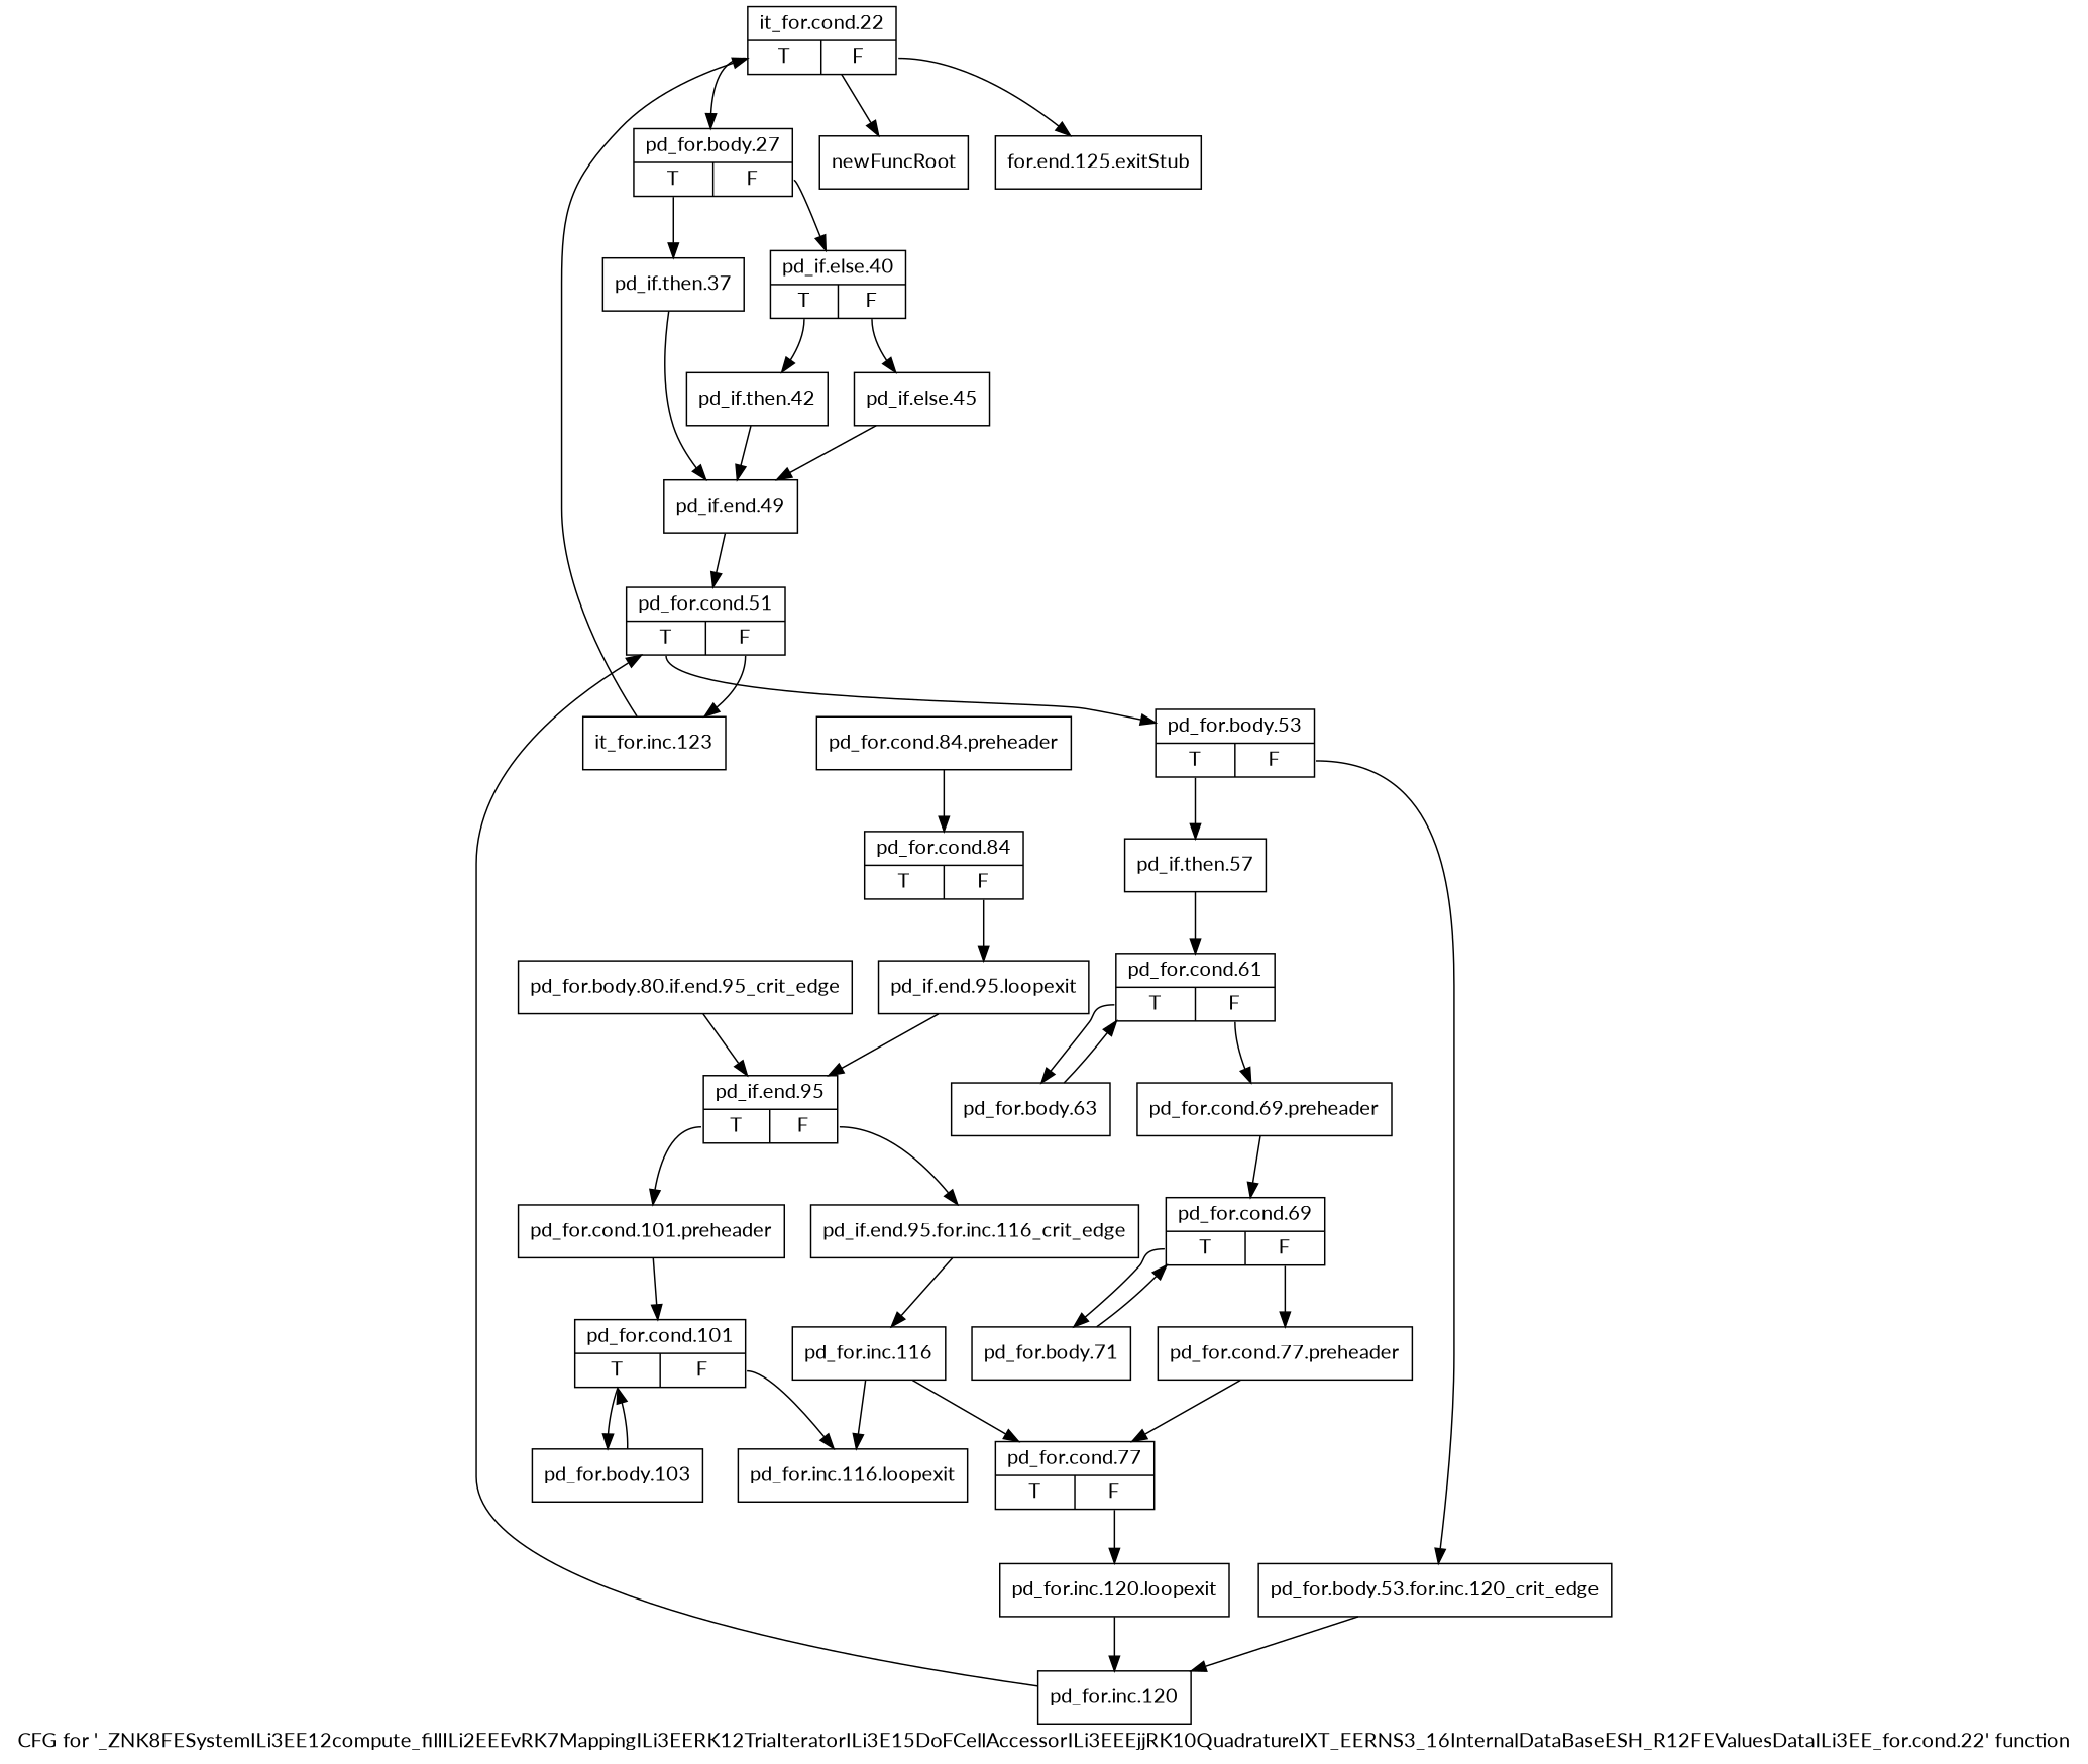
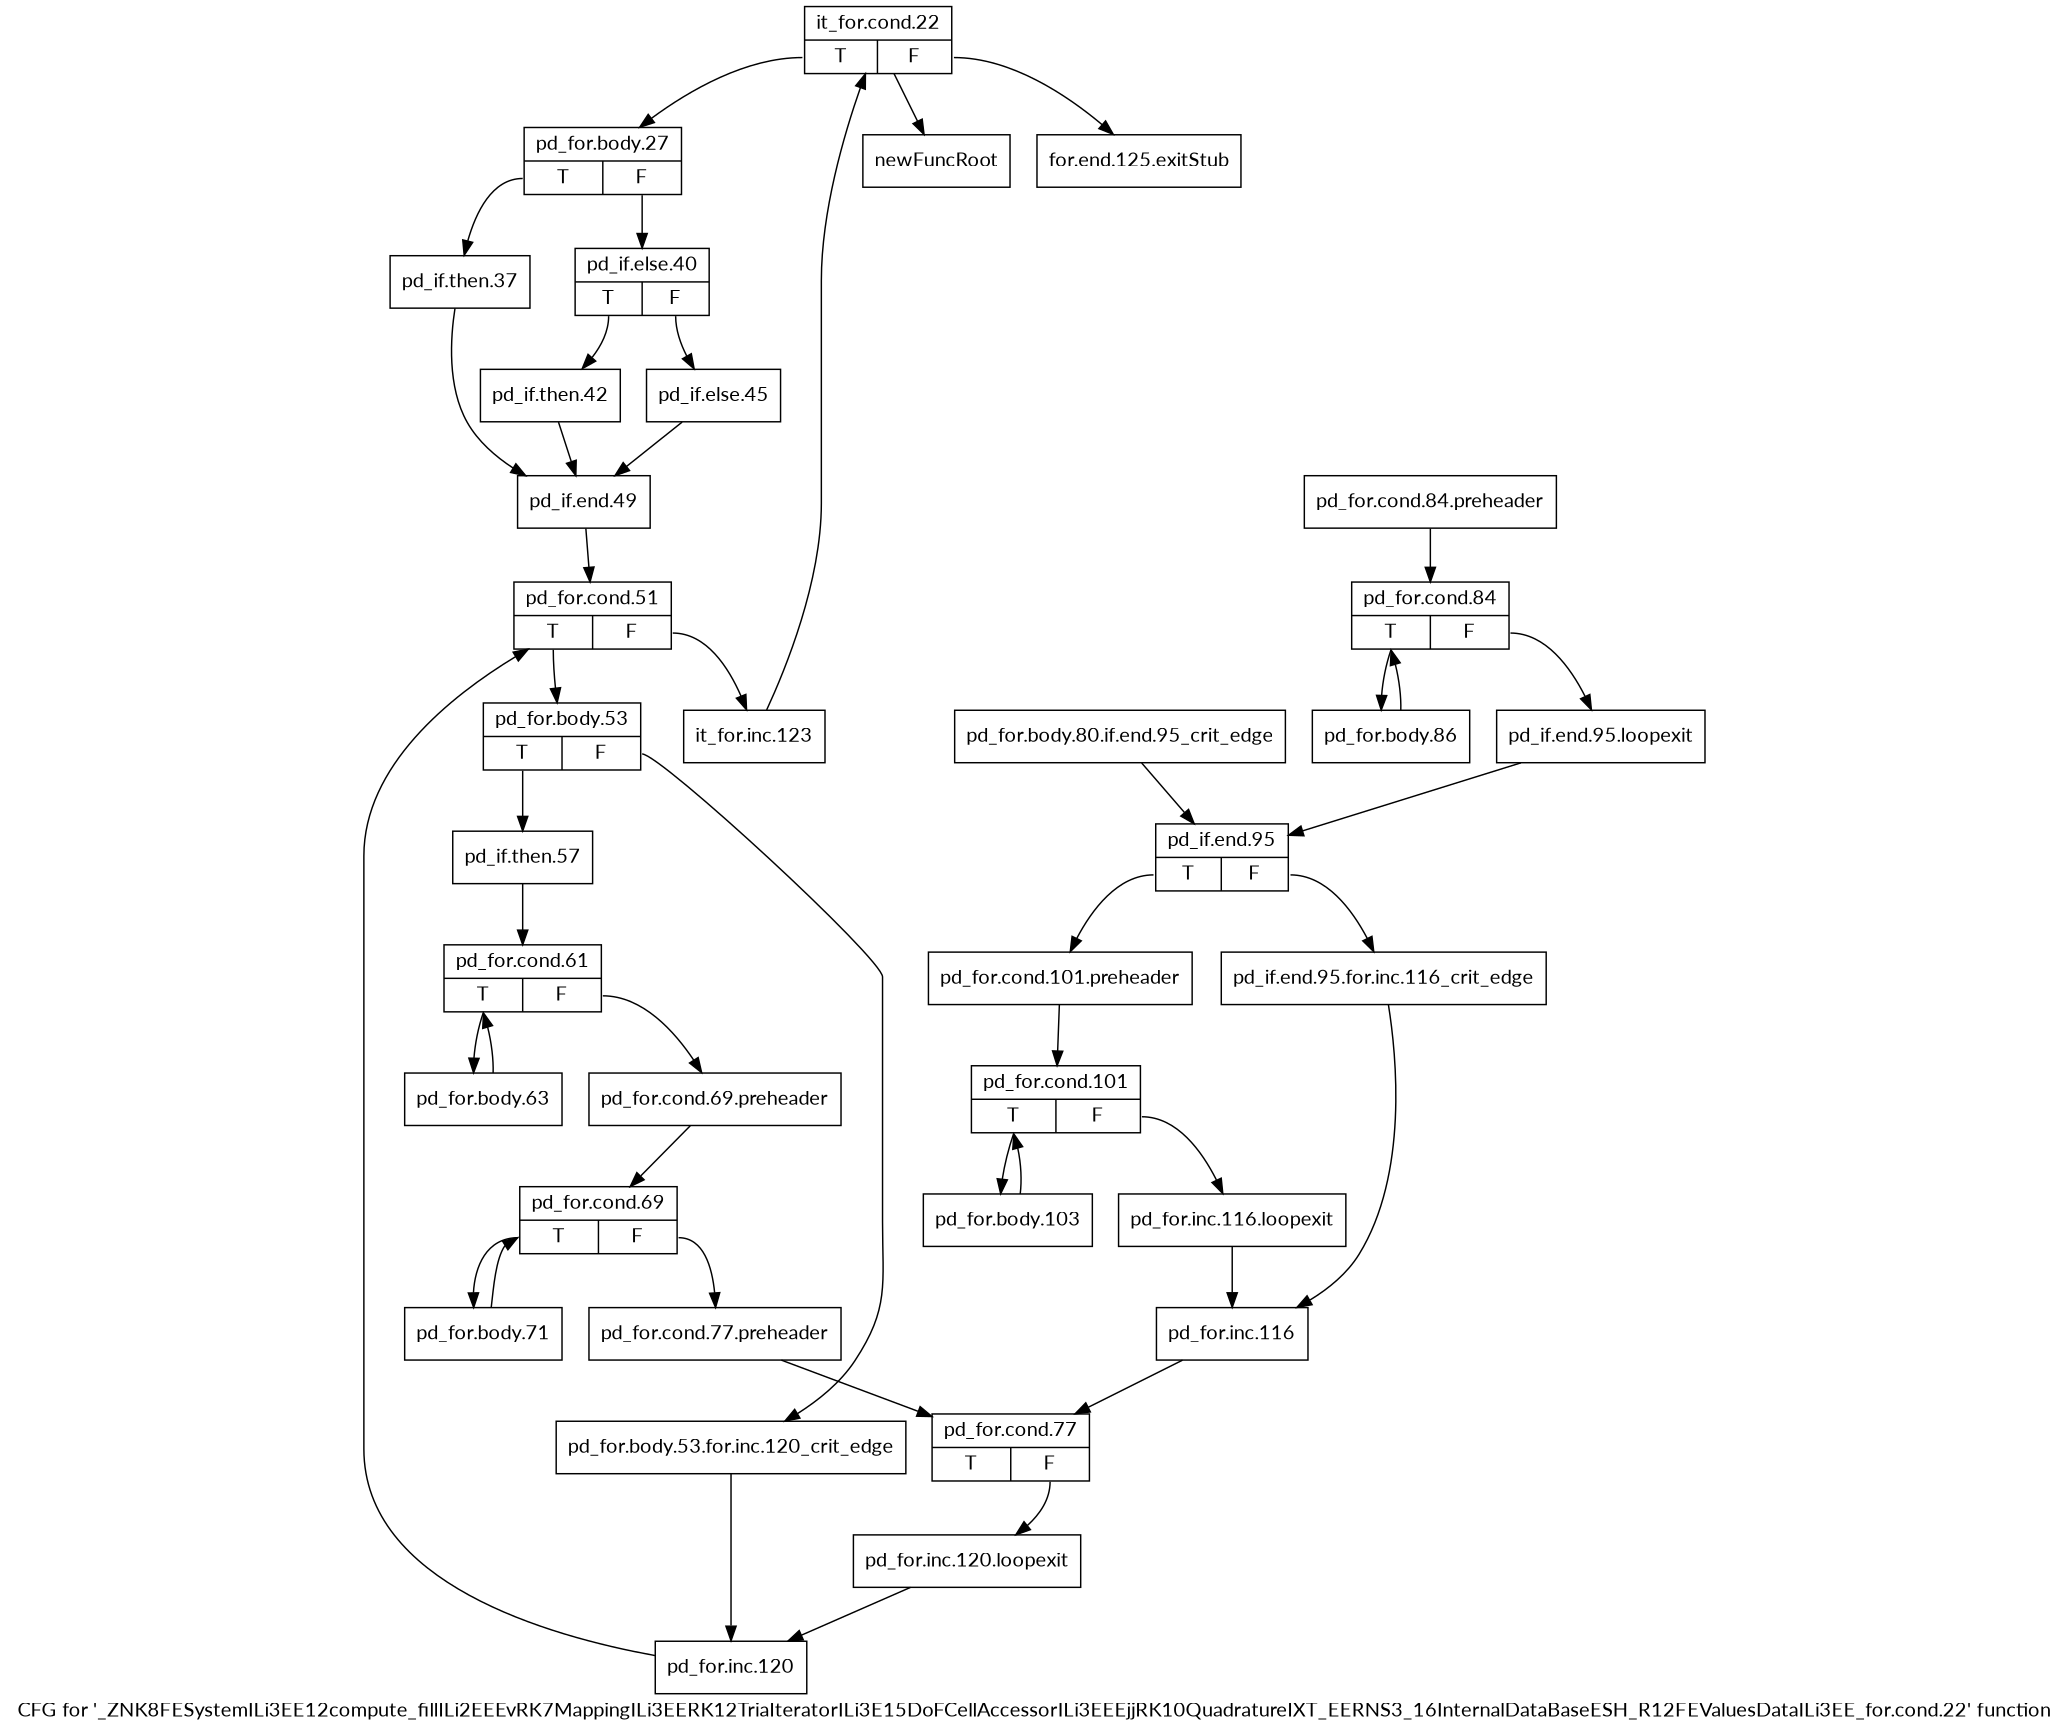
  digraph {
    fontname=Lato
    label="CFG for '_ZNK8FESystemILi3EE12compute_fillILi2EEEvRK7MappingILi3EERK12TriaIteratorILi3E15DoFCellAccessorILi3EEEjjRK10QuadratureIXT_EERNS3_16InternalDataBaseESH_R12FEValuesDataILi3EE_for.cond.22' function"
    node [fontname=Lato shape=record]
    edge [fontname=Lato]
    n1 [label="{newFuncRoot}"]
    n2 [label="{it_for.cond.22|{<s0>T|<s1>F}}"]
    n3 [label="{for.end.125.exitStub}"]
    n4 [label="{pd_for.body.27|{<s0>T|<s1>F}}"]
    n5 [label="{pd_if.then.37}"]
    n6 [label="{pd_if.else.40|{<s0>T|<s1>F}}"]
    n7 [label="{pd_if.end.49}"]
    n8 [label="{pd_if.then.42}"]
    n9 [label="{pd_if.else.45}"]
    n10 [label="{pd_for.cond.51|{<s0>T|<s1>F}}"]
    n11 [label="{pd_for.body.53|{<s0>T|<s1>F}}"]
    n12 [label="{it_for.inc.123}"]
    n13 [label="{pd_if.then.57}"]
    n14 [label="{pd_for.body.53.for.inc.120_crit_edge}"]
    n15 [label="{pd_for.cond.61|{<s0>T|<s1>F}}"]
    n16 [label="{pd_for.inc.120}"]
    n17 [label="{pd_for.body.63}"]
    n18 [label="{pd_for.cond.69.preheader}"]
    n19 [label="{pd_for.cond.69|{<s0>T|<s1>F}}"]
    n20 [label="{pd_for.body.71}"]
    n21 [label="{pd_for.cond.77.preheader}"]
    n22 [label="{pd_for.cond.77|{<s0>T|<s1>F}}"]
    n23 [label="{pd_for.inc.120.loopexit}"]
    n24 [label="{pd_for.cond.84.preheader}"]
    n25 [label="{pd_for.cond.84|{<s0>T|<s1>F}}"]
    n26 [label="{pd_for.body.80.if.end.95_crit_edge}"]
    n27 [label="{pd_if.end.95|{<s0>T|<s1>F}}"]
+   n28 [label="{pd_for.body.86}"]
    n29 [label="{pd_if.end.95.loopexit}"]
    n30 [label="{pd_for.cond.101.preheader}"]
    n31 [label="{pd_if.end.95.for.inc.116_crit_edge}"]
    n32 [label="{pd_for.cond.101|{<s0>T|<s1>F}}"]
    n33 [label="{pd_for.inc.116}"]
    n34 [label="{pd_for.body.103}"]
    n35 [label="{pd_for.inc.116.loopexit}"]
    n2 -> n1
    n2 -> n3 [tailport=s1]
    n2 -> n4 [tailport=s0]
    n4 -> n5 [tailport=s0]
    n4 -> n6 [tailport=s1]
    n5 -> n7
    n6 -> n8 [tailport=s0]
    n6 -> n9 [tailport=s1]
    n7 -> n10
    n8 -> n7
    n9 -> n7
    n10 -> n11 [tailport=s0]
    n10 -> n12 [tailport=s1]
    n11 -> n13 [tailport=s0]
    n11 -> n14 [tailport=s1]
    n12 -> n2
    n13 -> n15
    n14 -> n16
    n15 -> n17 [tailport=s0]
    n15 -> n18 [tailport=s1]
    n16 -> n10
    n17 -> n15
    n18 -> n19
    n19 -> n20 [tailport=s0]
    n19 -> n21 [tailport=s1]
    n20 -> n19
    n21 -> n22
    n22 -> n23 [tailport=s1]
    n23 -> n16
    n24 -> n25
+   n25 -> n28 [tailport=s0]
    n25 -> n29 [tailport=s1]
    n26 -> n27
    n27 -> n30 [tailport=s0]
    n27 -> n31 [tailport=s1]
+   n28 -> n25
    n29 -> n27
    n30 -> n32
    n31 -> n33
    n32 -> n34 [tailport=s0]
    n32 -> n35 [tailport=s1]
    n33 -> n22
    n34 -> n32
-   n33 -> n35
+   n35 -> n33
  }
